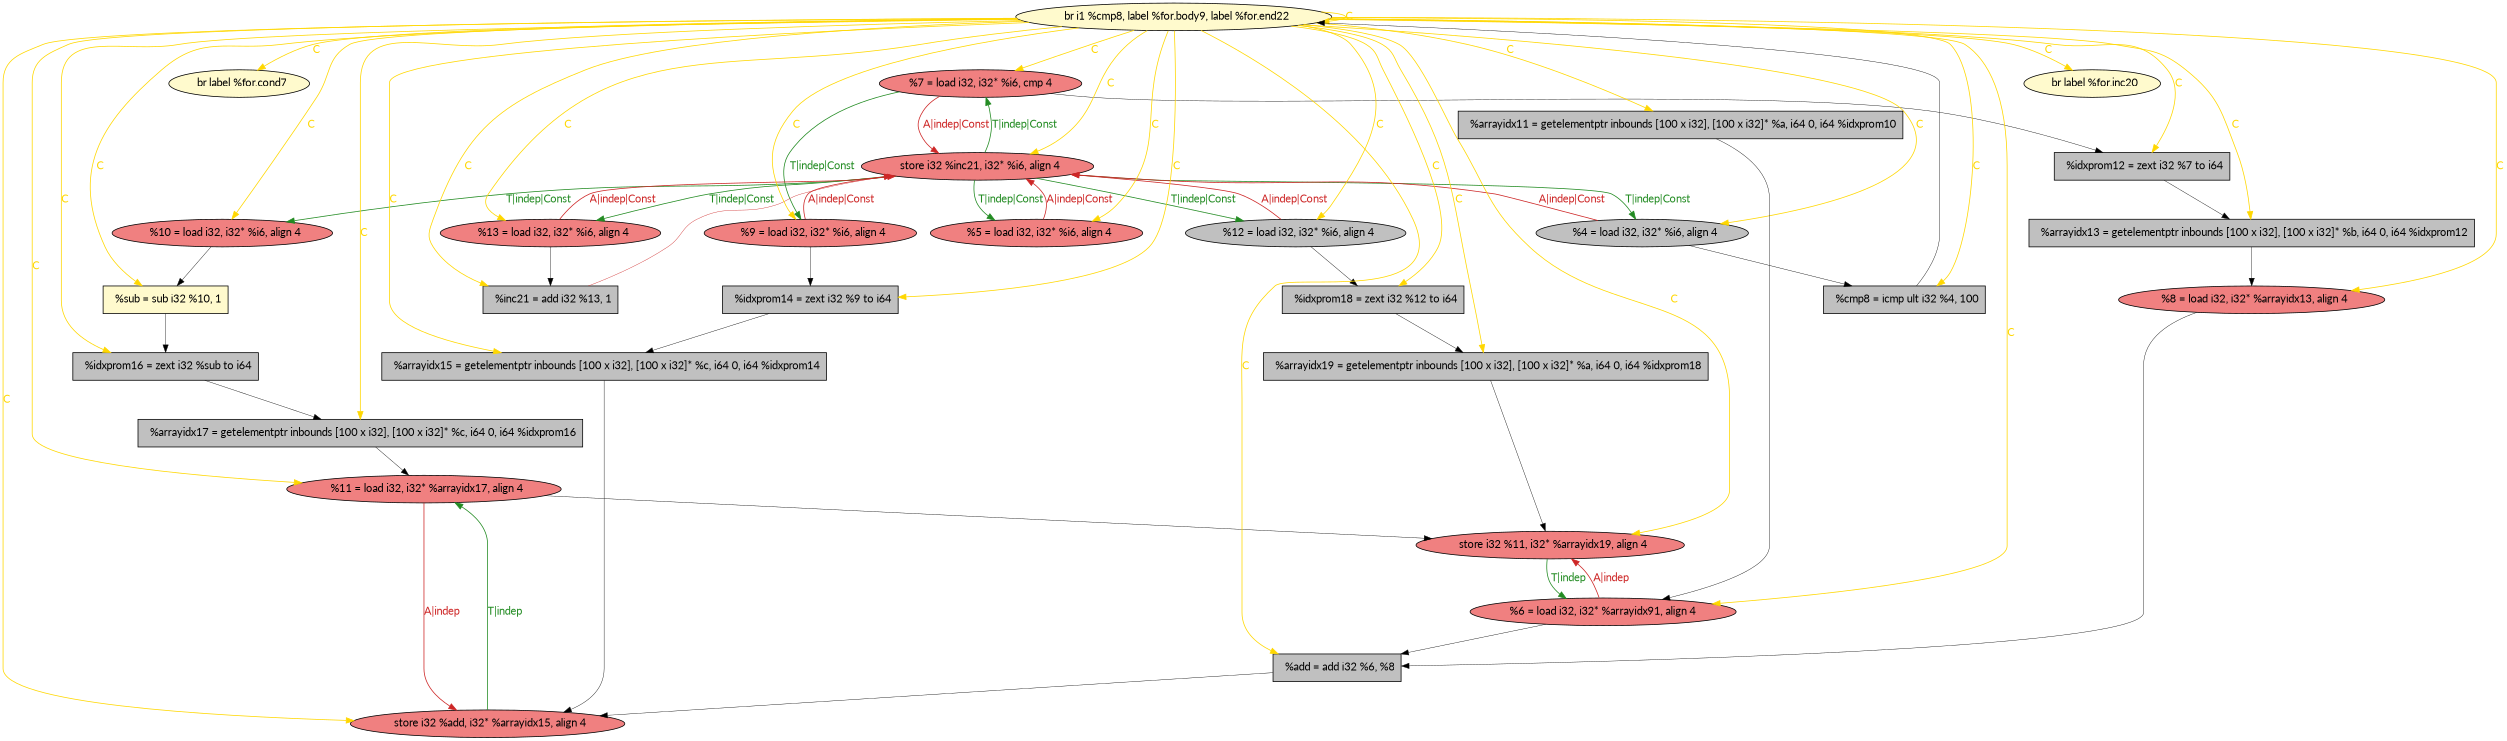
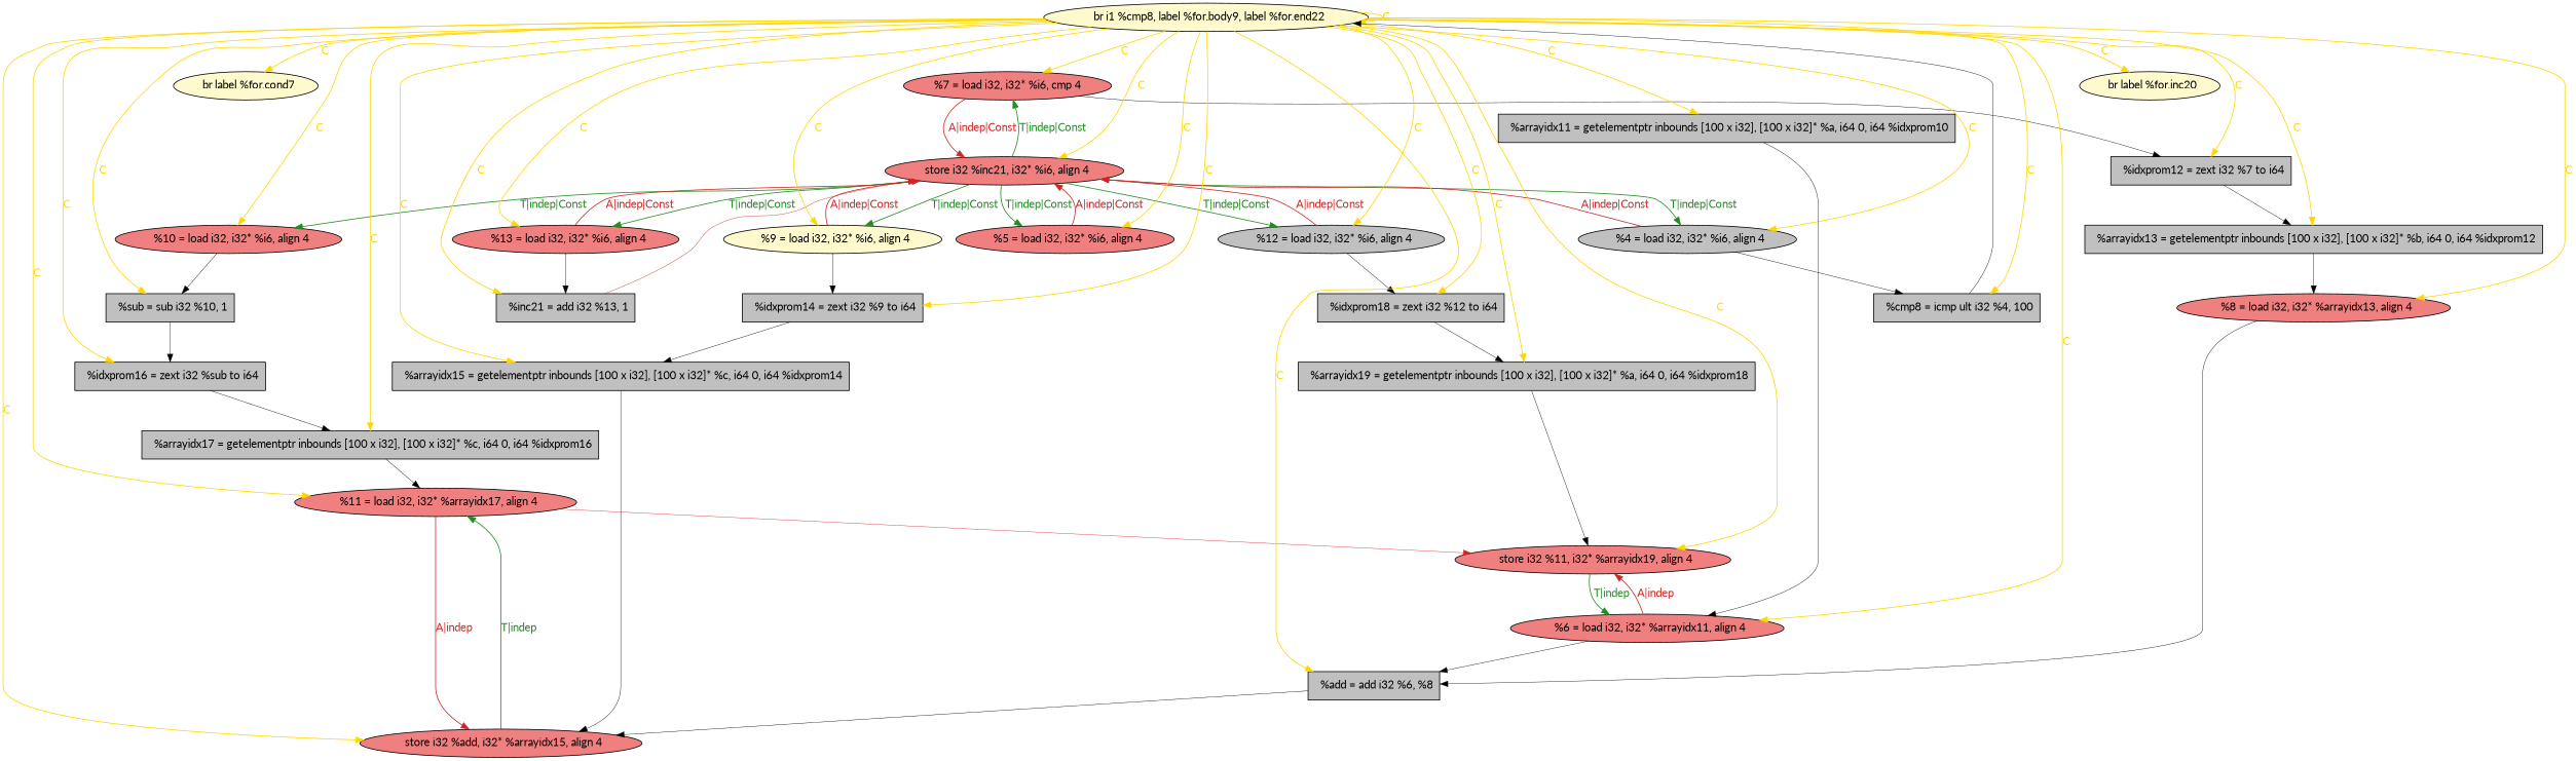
  digraph {
    fontname=Lato
    node [fillcolor=grey fontname=Lato shape=ellipse style=filled]
    edge [color=gold fontcolor=gold fontname=Lato penwidth=1.0 style=solid]
    n1 [fillcolor=lightcoral label="  %11 = load i32, i32* %arrayidx17, align 4"]
    n2 [fillcolor=lightcoral label="  store i32 %add, i32* %arrayidx15, align 4"]
    n3 [fillcolor=lightcoral label="  store i32 %11, i32* %arrayidx19, align 4"]
-   n4 [fillcolor=lightcoral label="%6 = load i32, i32* %arrayidx91, align 4"]
+   n4 [fillcolor=lightcoral label="  %6 = load i32, i32* %arrayidx11, align 4"]
    n5 [fillcolor=lemonchiffon label="  br label %for.cond7"]
    n6 [fillcolor=lightcoral label="%7 = load i32, i32* %i6, cmp 4"]
    n7 [fillcolor=lightcoral label="  store i32 %inc21, i32* %i6, align 4"]
    n8 [label="  %idxprom12 = zext i32 %7 to i64" shape=rectangle]
    n9 [fillcolor=lightcoral label="  %13 = load i32, i32* %i6, align 4"]
    n10 [label="  %12 = load i32, i32* %i6, align 4"]
-   n11 [fillcolor=lightcoral label="  %9 = load i32, i32* %i6, align 4"]
+   n11 [fillcolor=lemonchiffon label="  %9 = load i32, i32* %i6, align 4"]
    n12 [fillcolor=lightcoral label="  %5 = load i32, i32* %i6, align 4"]
    n13 [label="  %4 = load i32, i32* %i6, align 4"]
    n14 [fillcolor=lightcoral label="  %10 = load i32, i32* %i6, align 4"]
    n15 [label="  %arrayidx13 = getelementptr inbounds [100 x i32], [100 x i32]* %b, i64 0, i64 %idxprom12" shape=rectangle]
    n16 [label="  %inc21 = add i32 %13, 1" shape=rectangle]
    n17 [fillcolor=lemonchiffon label="  br i1 %cmp8, label %for.body9, label %for.end22"]
    n18 [label="  %idxprom16 = zext i32 %sub to i64" shape=rectangle]
    n19 [label="  %arrayidx11 = getelementptr inbounds [100 x i32], [100 x i32]* %a, i64 0, i64 %idxprom10" shape=rectangle]
-   n20 [fillcolor=lemonchiffon label="  %sub = sub i32 %10, 1" shape=rectangle]
+   n20 [label="  %sub = sub i32 %10, 1" shape=rectangle]
    n21 [label="  %idxprom14 = zext i32 %9 to i64" shape=rectangle]
    n22 [label="  %cmp8 = icmp ult i32 %4, 100" shape=rectangle]
    n23 [label="  %idxprom18 = zext i32 %12 to i64" shape=rectangle]
    n24 [fillcolor=lightcoral label="  %8 = load i32, i32* %arrayidx13, align 4"]
    n25 [label="  %arrayidx17 = getelementptr inbounds [100 x i32], [100 x i32]* %c, i64 0, i64 %idxprom16" shape=rectangle]
    n26 [label="  %arrayidx15 = getelementptr inbounds [100 x i32], [100 x i32]* %c, i64 0, i64 %idxprom14" shape=rectangle]
    n27 [fillcolor=lemonchiffon label="  br label %for.inc20"]
    n28 [label="  %add = add i32 %6, %8" shape=rectangle]
    n29 [label="  %arrayidx19 = getelementptr inbounds [100 x i32], [100 x i32]* %a, i64 0, i64 %idxprom18" shape=rectangle]
    n1 -> n2 [color=firebrick3 fontcolor=firebrick3 label="A|indep"]
-   n1 -> n3 [color=black fontcolor=black penwidth=0.5]
+   n1 -> n3 [color=firebrick3 fontcolor=black penwidth=0.5]
    n2 -> n1 [color=forestgreen fontcolor=forestgreen label="T|indep"]
    n3 -> n4 [color=forestgreen fontcolor=forestgreen label="T|indep"]
    n4 -> n3 [color=firebrick3 fontcolor=firebrick3 label="A|indep"]
    n4 -> n28 [color=black fontcolor=black penwidth=0.5]
    n6 -> n7 [color=firebrick3 fontcolor=firebrick3 label="A|indep|Const"]
    n6 -> n8 [color=black fontcolor=black penwidth=0.5]
    n7 -> n6 [color=forestgreen fontcolor=forestgreen label="T|indep|Const"]
    n7 -> n9 [color=forestgreen fontcolor=forestgreen label="T|indep|Const"]
    n7 -> n10 [color=forestgreen fontcolor=forestgreen label="T|indep|Const"]
-   n6 -> n11 [color=forestgreen fontcolor=forestgreen label="T|indep|Const"]
+   n7 -> n11 [color=forestgreen fontcolor=forestgreen label="T|indep|Const"]
    n7 -> n12 [color=forestgreen fontcolor=forestgreen label="T|indep|Const"]
    n7 -> n13 [color=forestgreen fontcolor=forestgreen label="T|indep|Const"]
    n7 -> n14 [color=forestgreen fontcolor=forestgreen label="T|indep|Const"]
    n8 -> n15 [color=black fontcolor=black penwidth=0.5]
    n9 -> n7 [color=firebrick3 fontcolor=firebrick3 label="A|indep|Const"]
    n9 -> n16 [color=black fontcolor=black penwidth=0.5]
    n10 -> n7 [color=firebrick3 fontcolor=firebrick3 label="A|indep|Const"]
    n10 -> n23 [color=black fontcolor=black penwidth=0.5]
    n11 -> n7 [color=firebrick3 fontcolor=firebrick3 label="A|indep|Const"]
    n11 -> n21 [color=black fontcolor=black penwidth=0.5]
    n12 -> n7 [color=firebrick3 fontcolor=firebrick3 label="A|indep|Const"]
    n13 -> n7 [color=firebrick3 fontcolor=firebrick3 label="A|indep|Const"]
    n13 -> n22 [color=black fontcolor=black penwidth=0.5]
    n14 -> n20 [color=black fontcolor=black penwidth=0.5]
    n15 -> n24 [color=black fontcolor=black penwidth=0.5]
    n16 -> n7 [color=firebrick3 fontcolor=black penwidth=0.5]
    n17 -> n1 [label=C]
    n17 -> n2 [label=C]
    n17 -> n3 [label=C]
    n17 -> n4 [label=C]
    n17 -> n5 [label=C]
    n17 -> n6 [label=C]
    n17 -> n7 [label=C]
    n17 -> n8 [label=C]
    n17 -> n9 [label=C]
    n17 -> n10 [label=C]
    n17 -> n11 [label=C]
    n17 -> n12 [label=C]
    n17 -> n13 [label=C]
    n17 -> n14 [label=C]
    n17 -> n15 [label=C]
    n17 -> n16 [label=C]
    n17 -> n17 [label=C]
    n17 -> n18 [label=C]
    n17 -> n19 [label=C]
    n17 -> n20 [label=C]
    n17 -> n21 [label=C]
    n17 -> n22 [label=C]
    n17 -> n23 [label=C]
    n17 -> n24 [label=C]
    n17 -> n25 [label=C]
    n17 -> n26 [label=C]
    n17 -> n27 [label=C]
    n17 -> n28 [label=C]
    n17 -> n29 [label=C]
    n18 -> n25 [color=black fontcolor=black penwidth=0.5]
    n19 -> n4 [color=black fontcolor=black penwidth=0.5]
    n20 -> n18 [color=black fontcolor=black penwidth=0.5]
    n21 -> n26 [color=black fontcolor=black penwidth=0.5]
    n22 -> n17 [color=black fontcolor=black penwidth=0.5]
    n23 -> n29 [color=black fontcolor=black penwidth=0.5]
    n24 -> n28 [color=black fontcolor=black penwidth=0.5]
    n25 -> n1 [color=black fontcolor=black penwidth=0.5]
    n26 -> n2 [color=black fontcolor=black penwidth=0.5]
    n28 -> n2 [color=black fontcolor=black penwidth=0.5]
    n29 -> n3 [color=black fontcolor=black penwidth=0.5]
  }
